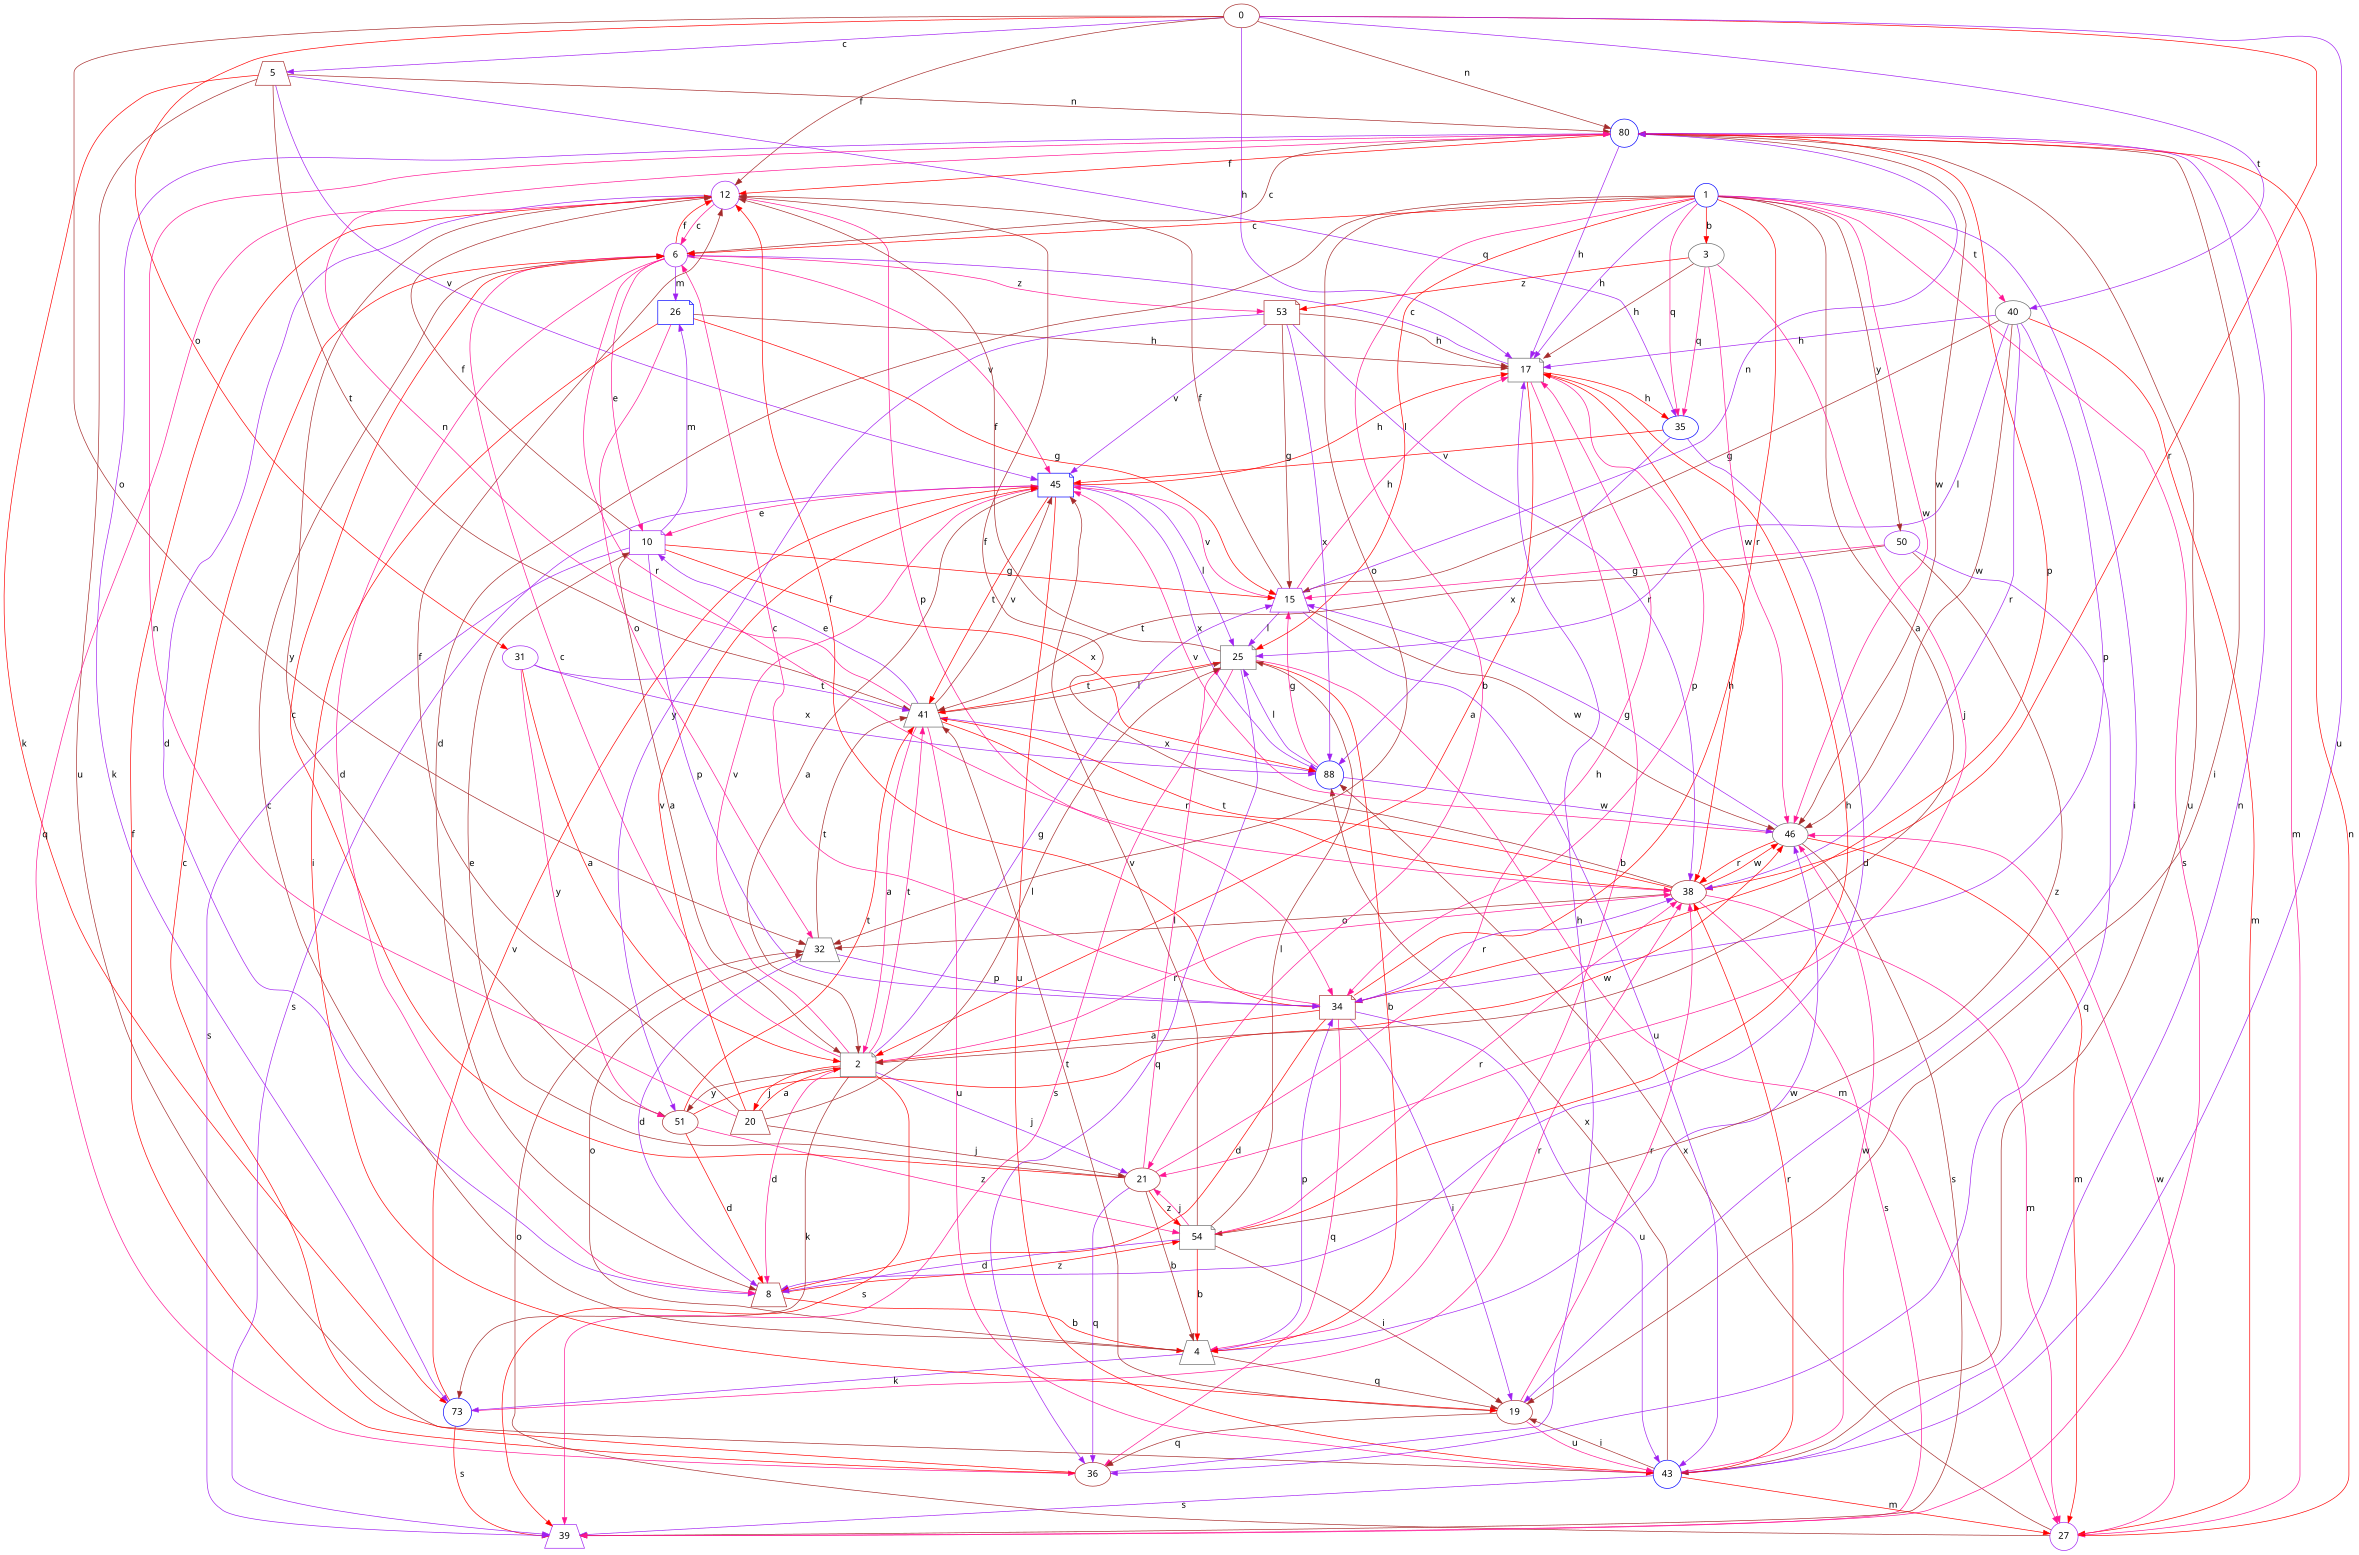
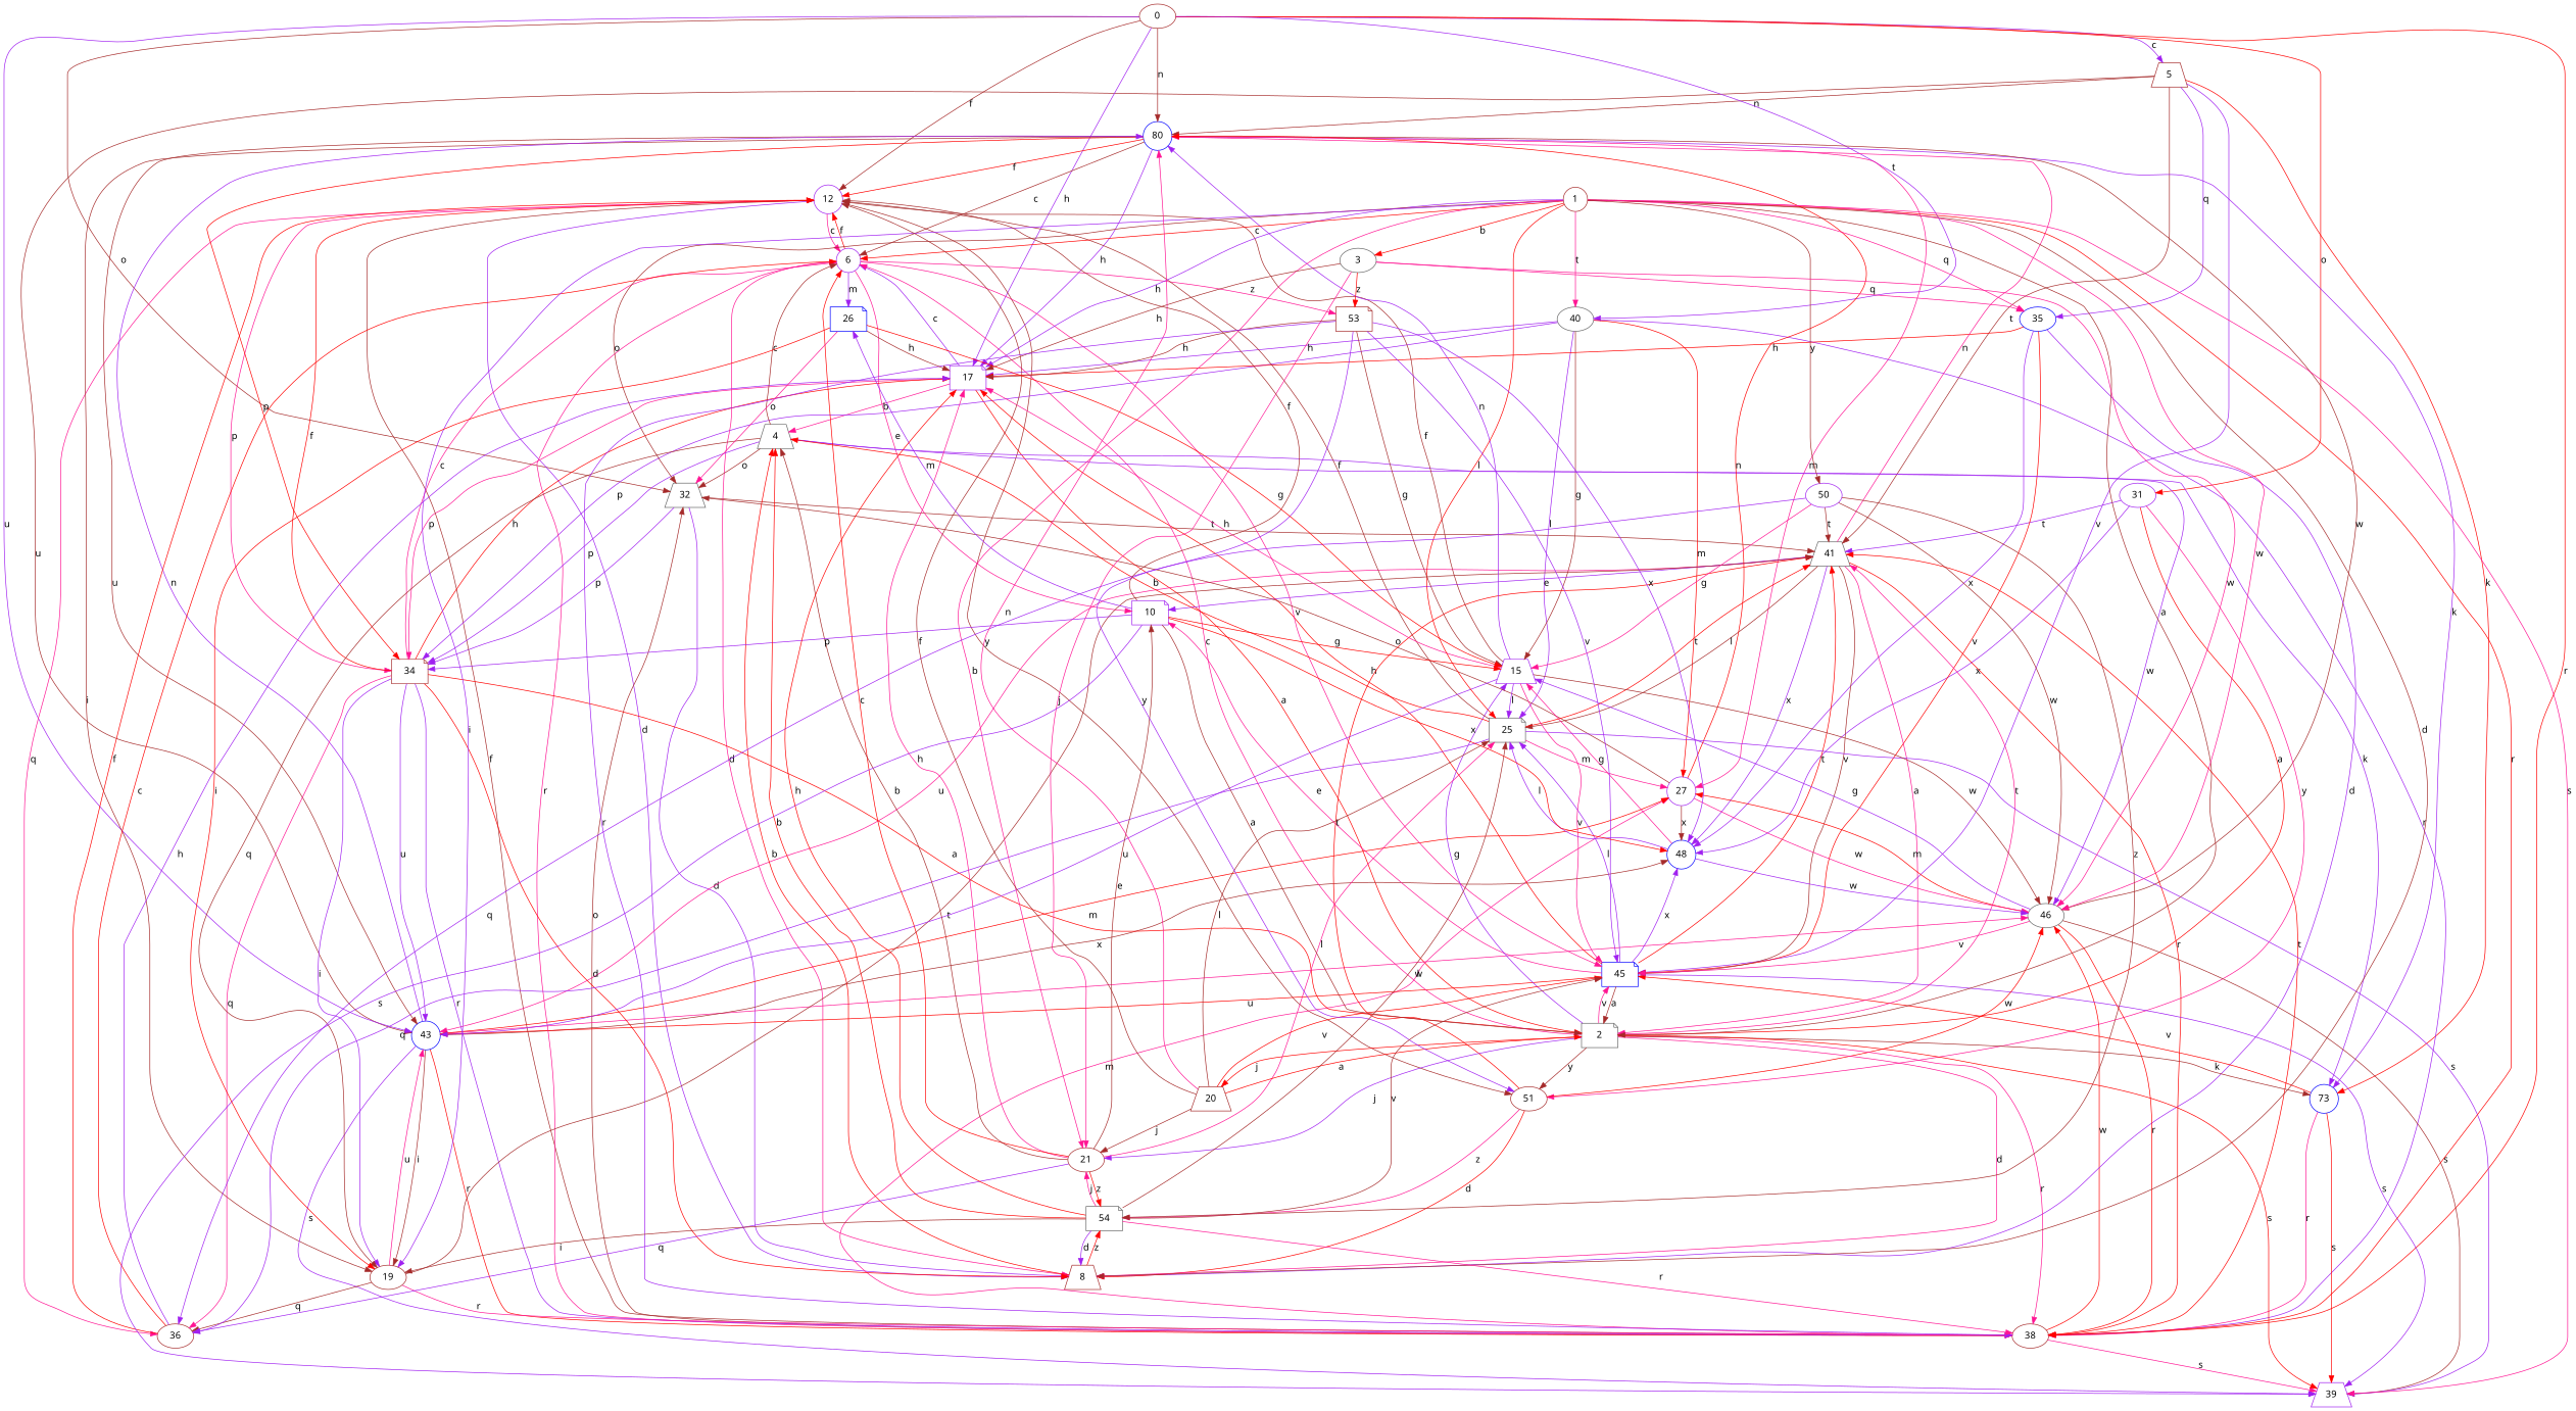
  strict digraph {
    fontname="Noto Sans"
    node [color=brown fontname="Noto Sans" shape=ellipse]
    edge [color=purple fontname="Noto Sans"]
    5 [shape=trapezium]
    0
    12 [color=purple shape=circle]
-   17 [color=gray40 shape=note]
+   17 [color=purple shape=note]
    n5 [color=blue label=80 shape=circle]
    31 [color=purple]
    32 [color=gray40 shape=trapezium]
    38
    40 [color=gray40]
    43 [color=blue shape=circle]
    35 [color=blue]
    n12 [color=blue label=73 shape=circle]
    41 [color=gray40 shape=trapezium]
    45 [color=blue shape=note]
    6 [color=purple shape=circle]
    8 [shape=trapezium]
    51
    34 [shape=note]
    36
    2 [color=gray40 shape=note]
    4 [color=gray40 shape=trapezium]
    19
    46 [color=gray40]
    27 [color=purple shape=circle]
-   48 [color=blue shape=circle label=88]
+   48 [color=blue shape=circle]
    39 [color=purple shape=trapezium]
    25 [color=gray40 shape=note]
    15 [color=purple shape=trapezium]
-   1 [color=blue shape=circle]
+   1 [shape=circle]
    3 [color=gray40]
    50 [color=purple]
    21
    20 [shape=trapezium]
    53 [shape=note]
    10 [color=purple shape=note]
    26 [color=blue shape=note]
    54 [color=gray40 shape=note]
    5 -> n5 [color=brown label=n]
    5 -> 43 [color=brown label=u]
    5 -> 35 [label=q]
    5 -> n12 [color=red label=k]
    5 -> 41 [color=brown label=t]
    5 -> 45 [label=v]
    0 -> 5 [label=c]
    0 -> 12 [color=brown label=f]
    0 -> 17 [label=h]
    0 -> n5 [color=brown label=n]
    0 -> 31 [color=red label=o]
    0 -> 32 [color=brown label=o]
    0 -> 38 [color=red label=r]
    0 -> 40 [label=t]
    0 -> 43 [label=u]
    12 -> 6 [color=deeppink label=c]
    12 -> 8 [label=d]
    12 -> 51 [color=brown label=y]
    12 -> 34 [color=deeppink label=p]
    12 -> 36 [color=deeppink label=q]
    17 -> 6 [label=c]
    17 -> 34 [color=deeppink label=p]
    17 -> 2 [color=red label=a]
    17 -> 4 [color=deeppink label=b]
    n5 -> 12 [color=red label=f]
    n5 -> 17 [label=h]
    n5 -> 43 [color=brown label=u]
    n5 -> n12 [label=k]
    n5 -> 6 [color=brown label=c]
    n5 -> 34 [color=red label=p]
    n5 -> 19 [color=brown label=i]
    n5 -> 46 [color=brown label=w]
    n5 -> 27 [color=deeppink label=m]
    31 -> 41 [label=t]
    31 -> 51 [color=deeppink label=y]
    31 -> 2 [color=red label=a]
    31 -> 48 [label=x]
    32 -> 41 [color=brown label=t]
    32 -> 8 [label=d]
    32 -> 34 [label=p]
    38 -> 12 [color=brown label=f]
    38 -> 32 [color=brown label=o]
    38 -> 41 [color=red label=t]
    38 -> 46 [color=red label=w]
    38 -> 27 [color=deeppink label=m]
    38 -> 39 [color=deeppink label=s]
    40 -> 17 [label=h]
    40 -> 38 [label=r]
    40 -> 34 [label=p]
    40 -> 27 [color=red label=m]
    40 -> 25 [label=l]
    40 -> 15 [color=brown label=g]
    43 -> n5 [label=n]
    43 -> 38 [color=red label=r]
    43 -> 19 [color=brown label=i]
    43 -> 46 [color=deeppink label=w]
    43 -> 27 [color=red label=m]
    43 -> 48 [color=brown label=x]
    43 -> 39 [label=s]
-   17 -> 35 [color=red label=h]
+   35 -> 17 [color=red label=h]
    35 -> 45 [color=red label=v]
    35 -> 8 [label=d]
    35 -> 48 [label=x]
    n12 -> 38 [color=deeppink label=r]
    n12 -> 45 [color=red label=v]
    n12 -> 39 [color=red label=s]
    41 -> n5 [color=deeppink label=n]
    41 -> 38 [color=red label=r]
    41 -> 43 [color=deeppink label=u]
    41 -> 45 [color=brown label=v]
    41 -> 2 [color=deeppink label=a]
    41 -> 48 [label=x]
    41 -> 25 [color=brown label=l]
    41 -> 10 [label=e]
    45 -> 17 [color=red label=h]
    45 -> 43 [color=red label=u]
    45 -> 41 [color=red label=t]
    45 -> 2 [color=brown label=a]
    45 -> 48 [label=x]
    45 -> 39 [label=s]
    45 -> 25 [label=l]
    45 -> 10 [color=deeppink label=e]
    6 -> 12 [color=red label=f]
    6 -> 38 [color=deeppink label=r]
    6 -> 45 [color=deeppink label=v]
    6 -> 8 [color=deeppink label=d]
    6 -> 53 [color=deeppink label=z]
    6 -> 10 [color=deeppink label=e]
    6 -> 26 [label=m]
    8 -> 4 [color=red label=b]
    8 -> 54 [color=red label=z]
    51 -> 41 [color=red label=t]
    51 -> 8 [color=red label=d]
    51 -> 46 [color=red label=w]
    51 -> 54 [color=deeppink label=z]
    34 -> 12 [color=red label=f]
    34 -> 17 [color=red label=h]
    34 -> 38 [label=r]
    34 -> 43 [label=u]
    34 -> 6 [color=deeppink label=c]
    34 -> 8 [color=red label=d]
    34 -> 36 [color=deeppink label=q]
    34 -> 2 [color=red label=a]
    34 -> 19 [label=i]
    36 -> 12 [color=red label=f]
    36 -> 17 [label=h]
    36 -> 6 [color=red label=c]
    2 -> 38 [color=deeppink label=r]
    2 -> n12 [color=brown label=k]
    2 -> 41 [color=deeppink label=t]
    2 -> 45 [color=deeppink label=v]
    2 -> 6 [color=deeppink label=c]
    2 -> 8 [color=deeppink label=d]
    2 -> 51 [color=brown label=y]
    2 -> 39 [color=red label=s]
    2 -> 15 [label=g]
    2 -> 21 [label=j]
    2 -> 20 [color=red label=j]
    4 -> 32 [color=brown label=o]
    4 -> n12 [label=k]
    4 -> 6 [color=brown label=c]
    4 -> 34 [label=p]
    4 -> 19 [color=brown label=q]
    4 -> 46 [label=w]
    19 -> 38 [color=deeppink label=r]
    19 -> 43 [color=deeppink label=u]
    19 -> 41 [color=brown label=t]
    19 -> 36 [color=brown label=q]
    46 -> 38 [color=red label=r]
    46 -> 45 [color=deeppink label=v]
    46 -> 27 [color=red label=m]
    46 -> 39 [color=brown label=s]
    46 -> 15 [label=g]
    27 -> n5 [color=red label=n]
    27 -> 32 [color=brown label=o]
    27 -> 46 [color=deeppink label=w]
    27 -> 48 [color=brown label=x]
    48 -> 46 [label=w]
    48 -> 25 [label=l]
    48 -> 15 [color=deeppink label=g]
    25 -> 12 [color=brown label=f]
    25 -> 41 [color=red label=t]
    25 -> 36 [label=q]
    25 -> 4 [color=red label=b]
    25 -> 27 [color=deeppink label=m]
-   25 -> 39 [color=deeppink label=s]
+   25 -> 39 [label=s]
    15 -> 12 [color=brown label=f]
    15 -> 17 [color=deeppink label=h]
    15 -> n5 [label=n]
    15 -> 43 [label=u]
    15 -> 45 [color=deeppink label=v]
    15 -> 46 [color=brown label=w]
    15 -> 25 [label=l]
    1 -> 17 [label=h]
    1 -> 32 [color=brown label=o]
    1 -> 38 [color=red label=r]
    1 -> 40 [color=deeppink label=t]
    1 -> 35 [color=deeppink label=q]
    1 -> 6 [color=red label=c]
    1 -> 8 [color=brown label=d]
    1 -> 2 [color=brown label=a]
    1 -> 19 [label=i]
    1 -> 46 [color=deeppink label=w]
    1 -> 39 [color=deeppink label=s]
    1 -> 25 [color=red label=l]
    1 -> 3 [color=red label=b]
    1 -> 50 [color=brown label=y]
    1 -> 21 [color=deeppink label=b]
    3 -> 17 [color=brown label=h]
    3 -> 35 [color=deeppink label=q]
    3 -> 46 [color=deeppink label=w]
    3 -> 21 [color=deeppink label=j]
    3 -> 53 [color=red label=z]
    50 -> 41 [color=brown label=t]
    50 -> 36 [label=q]
-   40 -> 46 [color=brown label=w]
+   50 -> 46 [color=brown label=w]
    50 -> 15 [color=deeppink label=g]
    50 -> 54 [color=brown label=z]
    21 -> 17 [color=deeppink label=h]
    21 -> 6 [color=red label=c]
    21 -> 36 [label=q]
    21 -> 4 [color=brown label=b]
    21 -> 25 [color=deeppink label=l]
    21 -> 10 [color=brown label=e]
    21 -> 54 [color=red label=z]
    20 -> 12 [color=brown label=f]
    20 -> n5 [color=deeppink label=n]
    20 -> 45 [color=red label=v]
    20 -> 2 [color=red label=a]
    20 -> 25 [color=brown label=l]
    20 -> 21 [color=brown label=j]
    53 -> 17 [color=brown label=h]
    53 -> 38 [label=r]
    53 -> 45 [label=v]
    53 -> 51 [label=y]
    53 -> 48 [label=x]
    53 -> 15 [color=brown label=g]
    10 -> 12 [color=brown label=f]
    10 -> 34 [label=p]
    10 -> 2 [color=brown label=a]
    10 -> 48 [color=red label=x]
    10 -> 39 [label=s]
    10 -> 15 [color=red label=g]
    10 -> 26 [label=m]
    26 -> 17 [color=brown label=h]
    26 -> 32 [color=deeppink label=o]
    26 -> 19 [color=red label=i]
    26 -> 15 [color=red label=g]
    54 -> 17 [color=red label=h]
    54 -> 38 [color=deeppink label=r]
    54 -> 45 [color=brown label=v]
    54 -> 8 [label=d]
    54 -> 4 [color=red label=b]
    54 -> 19 [color=brown label=i]
    54 -> 25 [color=brown label=l]
    54 -> 21 [color=deeppink label=j]
  }
